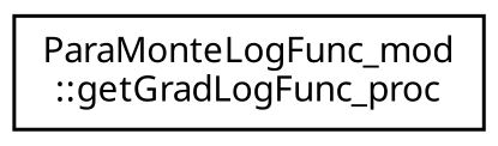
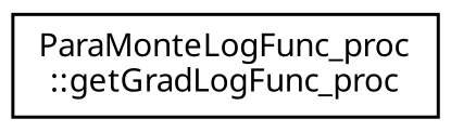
  digraph {
    rankdir=LR
    fontname="Noto Sans"
-   n1 [color=black fillcolor=white fontname="Noto Sans" fontsize=10 height=0.2 label="ParaMonteLogFunc_mod\l::getGradLogFunc_proc" shape=record style=filled width=0.4]
+   n1 [color=black fillcolor=white fontname="Noto Sans" fontsize=10 height=0.2 label="ParaMonteLogFunc_proc\l::getGradLogFunc_proc" shape=record style=filled width=0.4]
  }
